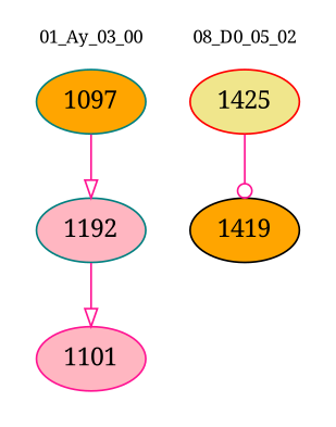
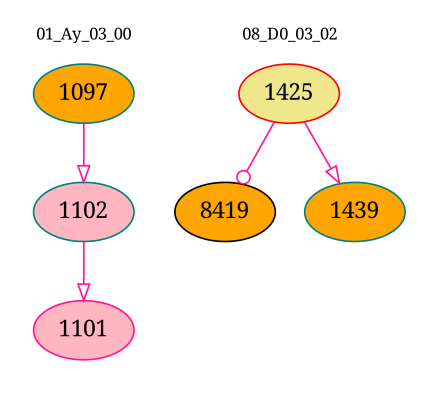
  digraph {
    fontname="Noto Serif"
    node [color=teal fillcolor=orange fontname="Noto Serif" style=filled]
    edge [arrowhead=onormal color=deeppink fontname="Noto Serif"]
-   n1 [fillcolor=lightpink label=1192]
+   n1 [fillcolor=lightpink label=1102]
    n2 [label=1097]
    n3 [color=deeppink fillcolor=lightpink label=1101]
    n4 [color=red fillcolor=khaki label=1425]
-   n5 [color=black label=1419]
+   n5 [color=black label=8419]
+   n6 [label=1439]
    subgraph cluster_1 {
      color=white
      fontsize=10
      label="01_Ay_03_00"
      n1
      n2
      n3
    }
    subgraph cluster_2 {
      color=white
      fontsize=10
-     label="08_D0_05_02"
+     label="08_D0_03_02"
      n4
      n5
+     n6
    }
    n1 -> n3
    n2 -> n1
    n4 -> n5 [arrowhead=odot]
+   n4 -> n6
  }
